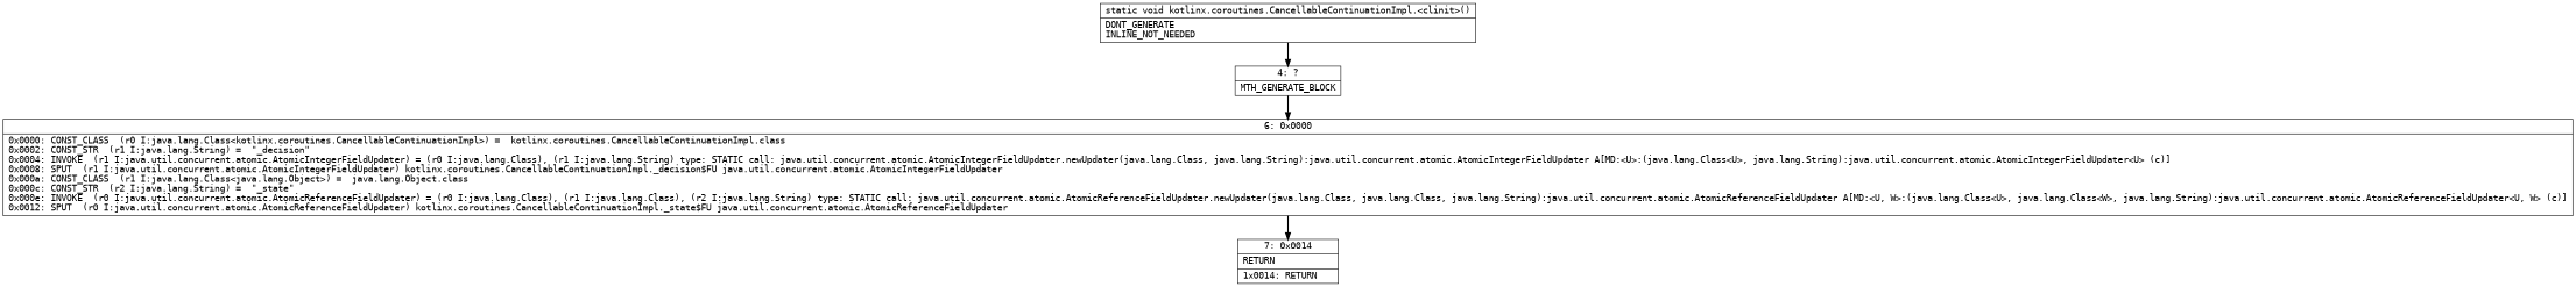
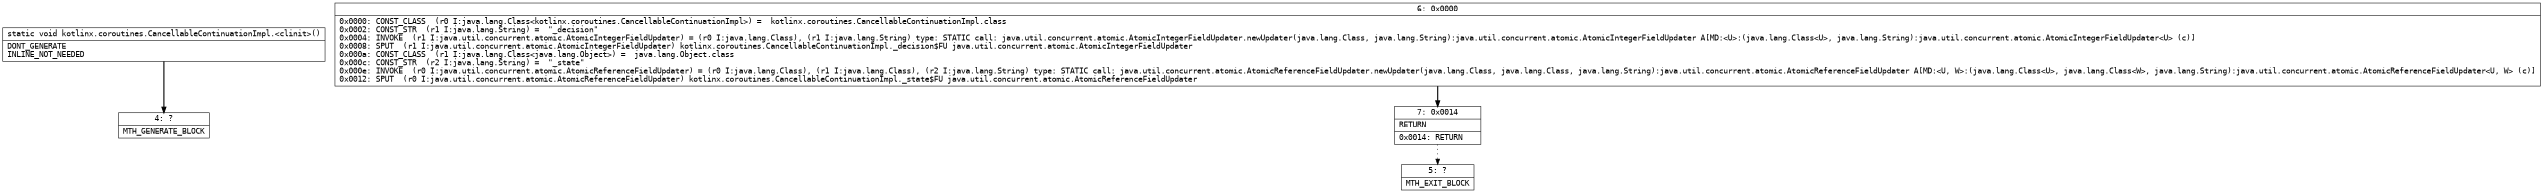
  digraph {
    fontname="DejaVu Sans Mono"
    node [fontname="DejaVu Sans Mono" shape=record]
    edge [fontname="DejaVu Sans Mono" style=bold]
    n1 [label="{4\:\ ?|MTH_GENERATE_BLOCK\l}"]
    n2 [label="{6\:\ 0x0000|0x0000: CONST_CLASS  (r0 I:java.lang.Class\<kotlinx.coroutines.CancellableContinuationImpl\>) =  kotlinx.coroutines.CancellableContinuationImpl.class \l0x0002: CONST_STR  (r1 I:java.lang.String) =  \"_decision\" \l0x0004: INVOKE  (r1 I:java.util.concurrent.atomic.AtomicIntegerFieldUpdater) = (r0 I:java.lang.Class), (r1 I:java.lang.String) type: STATIC call: java.util.concurrent.atomic.AtomicIntegerFieldUpdater.newUpdater(java.lang.Class, java.lang.String):java.util.concurrent.atomic.AtomicIntegerFieldUpdater A[MD:\<U\>:(java.lang.Class\<U\>, java.lang.String):java.util.concurrent.atomic.AtomicIntegerFieldUpdater\<U\> (c)]\l0x0008: SPUT  (r1 I:java.util.concurrent.atomic.AtomicIntegerFieldUpdater) kotlinx.coroutines.CancellableContinuationImpl._decision$FU java.util.concurrent.atomic.AtomicIntegerFieldUpdater \l0x000a: CONST_CLASS  (r1 I:java.lang.Class\<java.lang.Object\>) =  java.lang.Object.class \l0x000c: CONST_STR  (r2 I:java.lang.String) =  \"_state\" \l0x000e: INVOKE  (r0 I:java.util.concurrent.atomic.AtomicReferenceFieldUpdater) = (r0 I:java.lang.Class), (r1 I:java.lang.Class), (r2 I:java.lang.String) type: STATIC call: java.util.concurrent.atomic.AtomicReferenceFieldUpdater.newUpdater(java.lang.Class, java.lang.Class, java.lang.String):java.util.concurrent.atomic.AtomicReferenceFieldUpdater A[MD:\<U, W\>:(java.lang.Class\<U\>, java.lang.Class\<W\>, java.lang.String):java.util.concurrent.atomic.AtomicReferenceFieldUpdater\<U, W\> (c)]\l0x0012: SPUT  (r0 I:java.util.concurrent.atomic.AtomicReferenceFieldUpdater) kotlinx.coroutines.CancellableContinuationImpl._state$FU java.util.concurrent.atomic.AtomicReferenceFieldUpdater \l}"]
-   n3 [label="{7\:\ 0x0014|RETURN\l|1x0014: RETURN   \l}"]
+   n3 [label="{7\:\ 0x0014|RETURN\l|0x0014: RETURN   \l}"]
+   n4 [label="{5\:\ ?|MTH_EXIT_BLOCK\l}"]
    n5 [label="{static void kotlinx.coroutines.CancellableContinuationImpl.\<clinit\>()  | DONT_GENERATE\lINLINE_NOT_NEEDED\l}"]
-   n1 -> n2
    n2 -> n3
+   n3 -> n4 [style=dotted]
    n5 -> n1
  }
